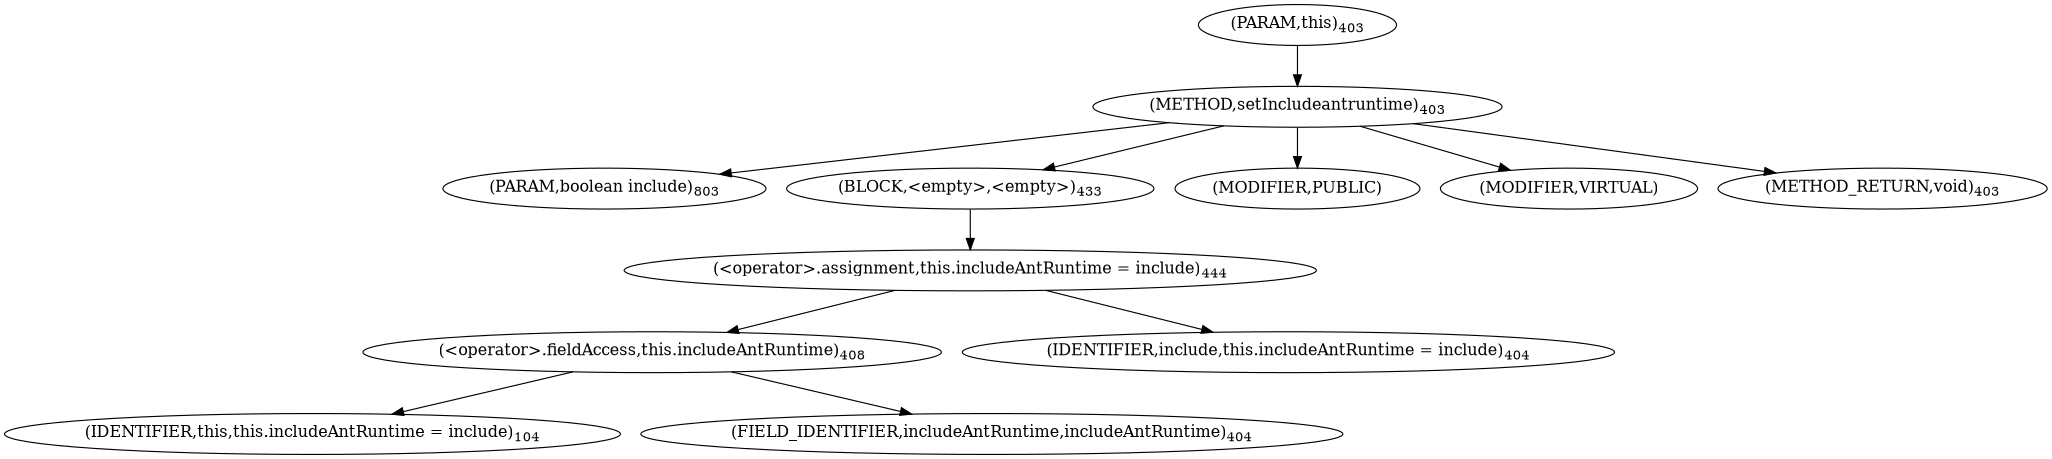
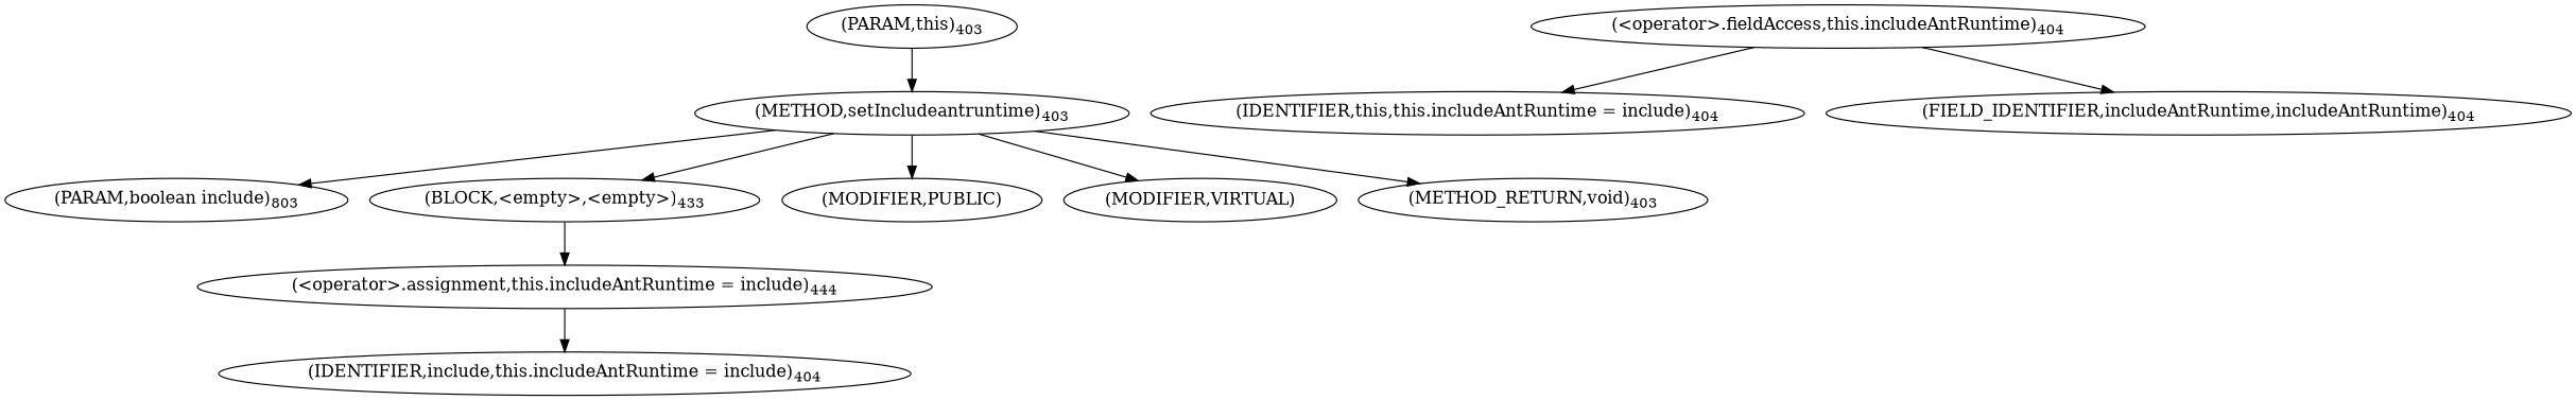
  digraph {
    n1 [label=<(METHOD,setIncludeantruntime)<SUB>403</SUB>>]
    n2 [label=<(PARAM,boolean include)<SUB>803</SUB>>]
    n3 [label=<(BLOCK,&lt;empty&gt;,&lt;empty&gt;)<SUB>433</SUB>>]
    n4 [label=<(MODIFIER,PUBLIC)>]
    n5 [label=<(MODIFIER,VIRTUAL)>]
    n6 [label=<(METHOD_RETURN,void)<SUB>403</SUB>>]
    n7 [label=<(PARAM,this)<SUB>403</SUB>>]
    n8 [label=<(&lt;operator&gt;.assignment,this.includeAntRuntime = include)<SUB>444</SUB>>]
-   n9 [label=<(&lt;operator&gt;.fieldAccess,this.includeAntRuntime)<SUB>408</SUB>>]
+   n9 [label=<(&lt;operator&gt;.fieldAccess,this.includeAntRuntime)<SUB>404</SUB>>]
    n10 [label=<(IDENTIFIER,include,this.includeAntRuntime = include)<SUB>404</SUB>>]
-   n11 [label=<(IDENTIFIER,this,this.includeAntRuntime = include)<SUB>104</SUB>>]
+   n11 [label=<(IDENTIFIER,this,this.includeAntRuntime = include)<SUB>404</SUB>>]
    n12 [label=<(FIELD_IDENTIFIER,includeAntRuntime,includeAntRuntime)<SUB>404</SUB>>]
    n1 -> n2
    n1 -> n3
    n1 -> n4
    n1 -> n5
    n1 -> n6
    n3 -> n8
    n7 -> n1
-   n8 -> n9
    n8 -> n10
    n9 -> n11
    n9 -> n12
  }
